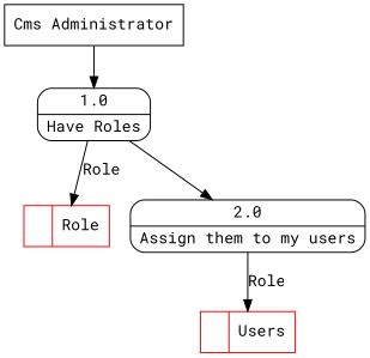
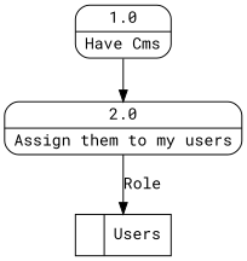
  digraph {
    fontname="Roboto Mono"
    node [fontname="Roboto Mono" shape=record]
    edge [fontname="Roboto Mono"]
-   n1 [color=red label="<f0>  |<f1> Role "]
-   n2 [label="Cms Administrator" shape=box]
-   n3 [label="{<f0> 1.0|<f1> Have Roles }" shape=Mrecord]
+   n3 [label="{<f0> 1.0|<f1> Have Cms }" shape=Mrecord]
    n4 [label="{<f0> 2.0|<f1> Assign them to my users }" shape=Mrecord]
-   n5 [color=red label="<f0>  |<f1> Users "]
-   n2 -> n3
-   n3 -> n1 [label=Role]
+   n5 [color=black label="<f0>  |<f1> Users "]
    n3 -> n4
    n4 -> n5 [label=Role]
  }
